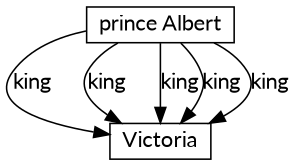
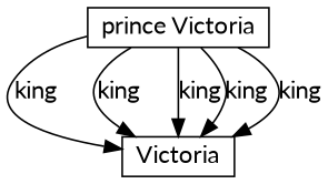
  digraph {
    fontname=Lato
    node [shape=record fontname=Lato]
    edge [fontname=Lato]
-   "prince Albert" [height=.1]
+   "prince Albert" [height=.1 label="prince Victoria"]
    Victoria [height=.1]
    "prince Albert" -> Victoria [label=king]
    "prince Albert" -> Victoria [label=king]
    "prince Albert" -> Victoria [label=king]
    "prince Albert" -> Victoria [label=king]
    "prince Albert" -> Victoria [label=king]
  }
